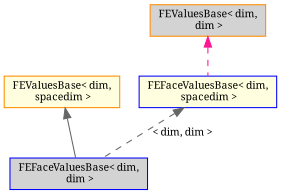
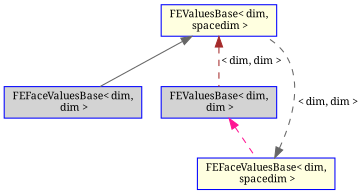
  digraph {
    fontname="Noto Serif"
    node [color=darkorange fillcolor=lightyellow fontname="Noto Serif" fontsize=10 shape=record style=filled]
    edge [color=gray40 dir=back fontname="Noto Serif" fontsize=10 labelfontname=Helvetica labelfontsize=10 style=dashed]
-   n1 [fontcolor=black height=0.2 label="FEValuesBase\< dim,\l spacedim \>" width=0.4]
+   n1 [color=blue fontcolor=black height=0.2 label="FEValuesBase\< dim,\l spacedim \>" width=0.4]
    n2 [color=blue fillcolor=lightgrey height=0.2 label="FEFaceValuesBase\< dim,\l dim \>" width=0.4]
-   n3 [fillcolor=lightgrey height=0.2 label="FEValuesBase\< dim,\l dim \>" width=0.4]
+   n3 [color=blue fillcolor=lightgrey height=0.2 label="FEValuesBase\< dim,\l dim \>" width=0.4]
    n4 [color=blue height=0.2 label="FEFaceValuesBase\< dim,\l spacedim \>" width=0.4]
    n1 -> n2 [style=solid]
+   n1 -> n3 [color=brown label=" \< dim, dim \>"]
    n3 -> n4 [color=deeppink]
-   n4 -> n2 [label=" \< dim, dim \>"]
+   n4 -> n1 [label=" \< dim, dim \>"]
  }
